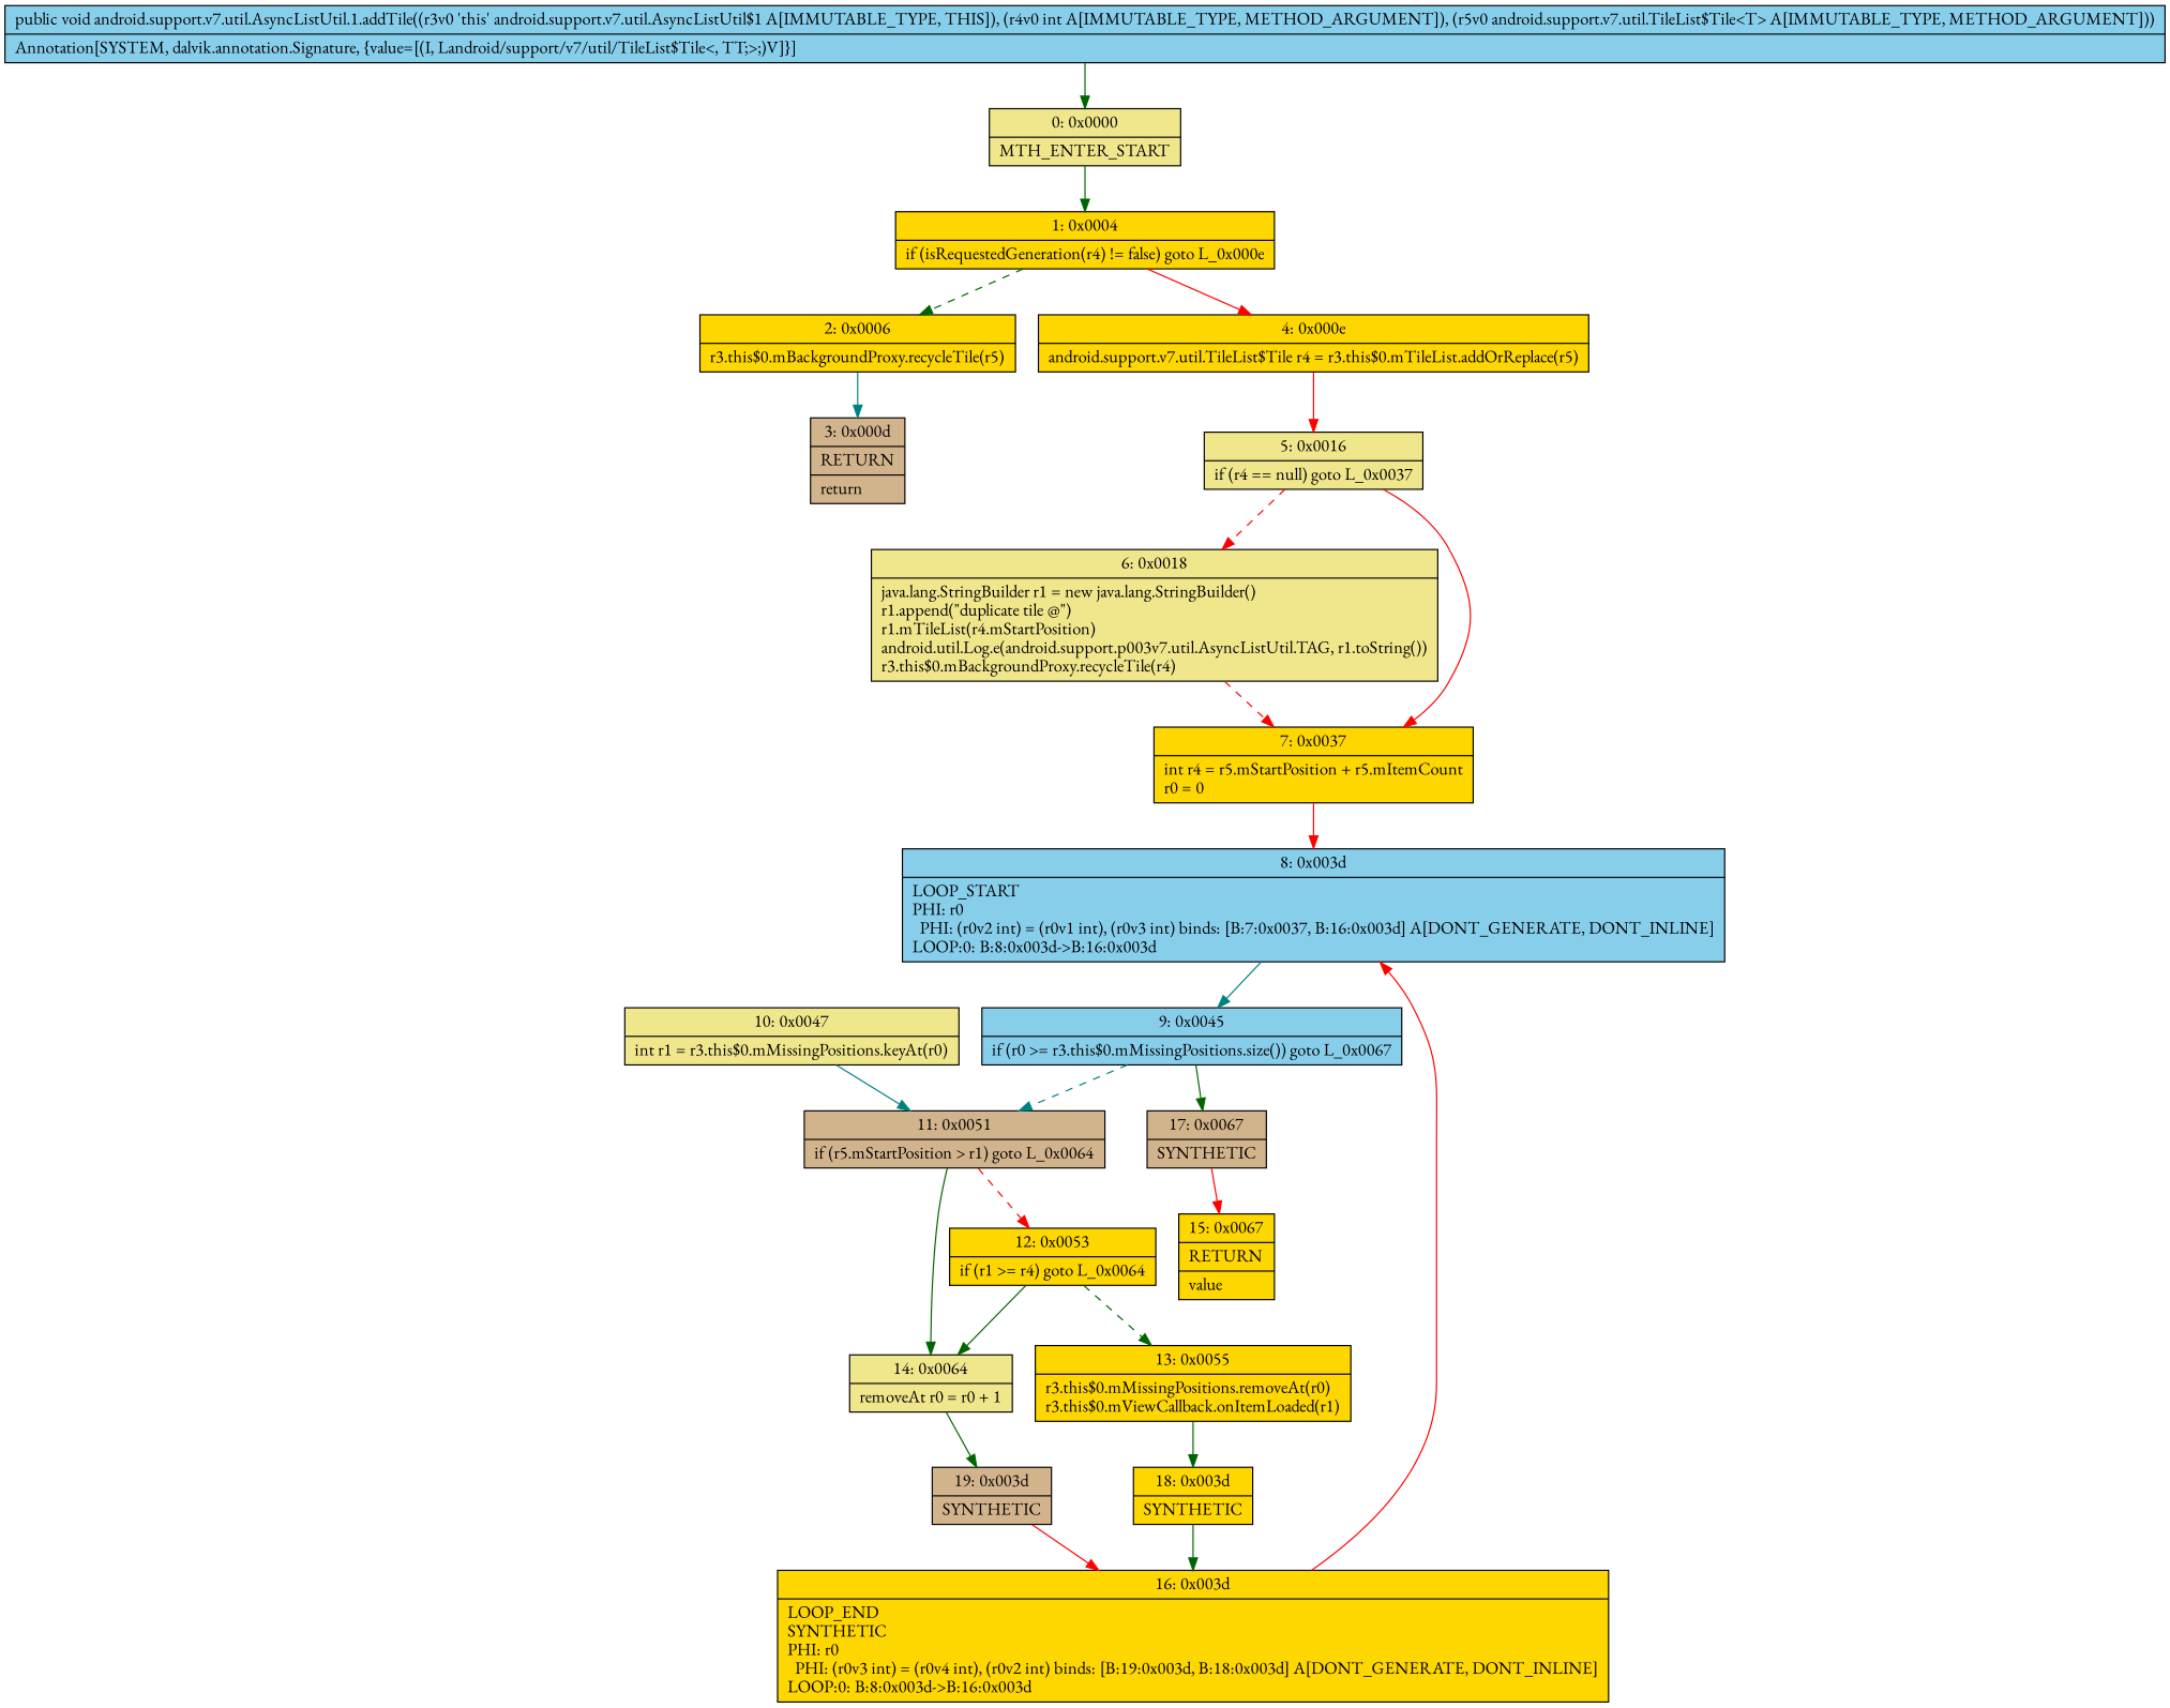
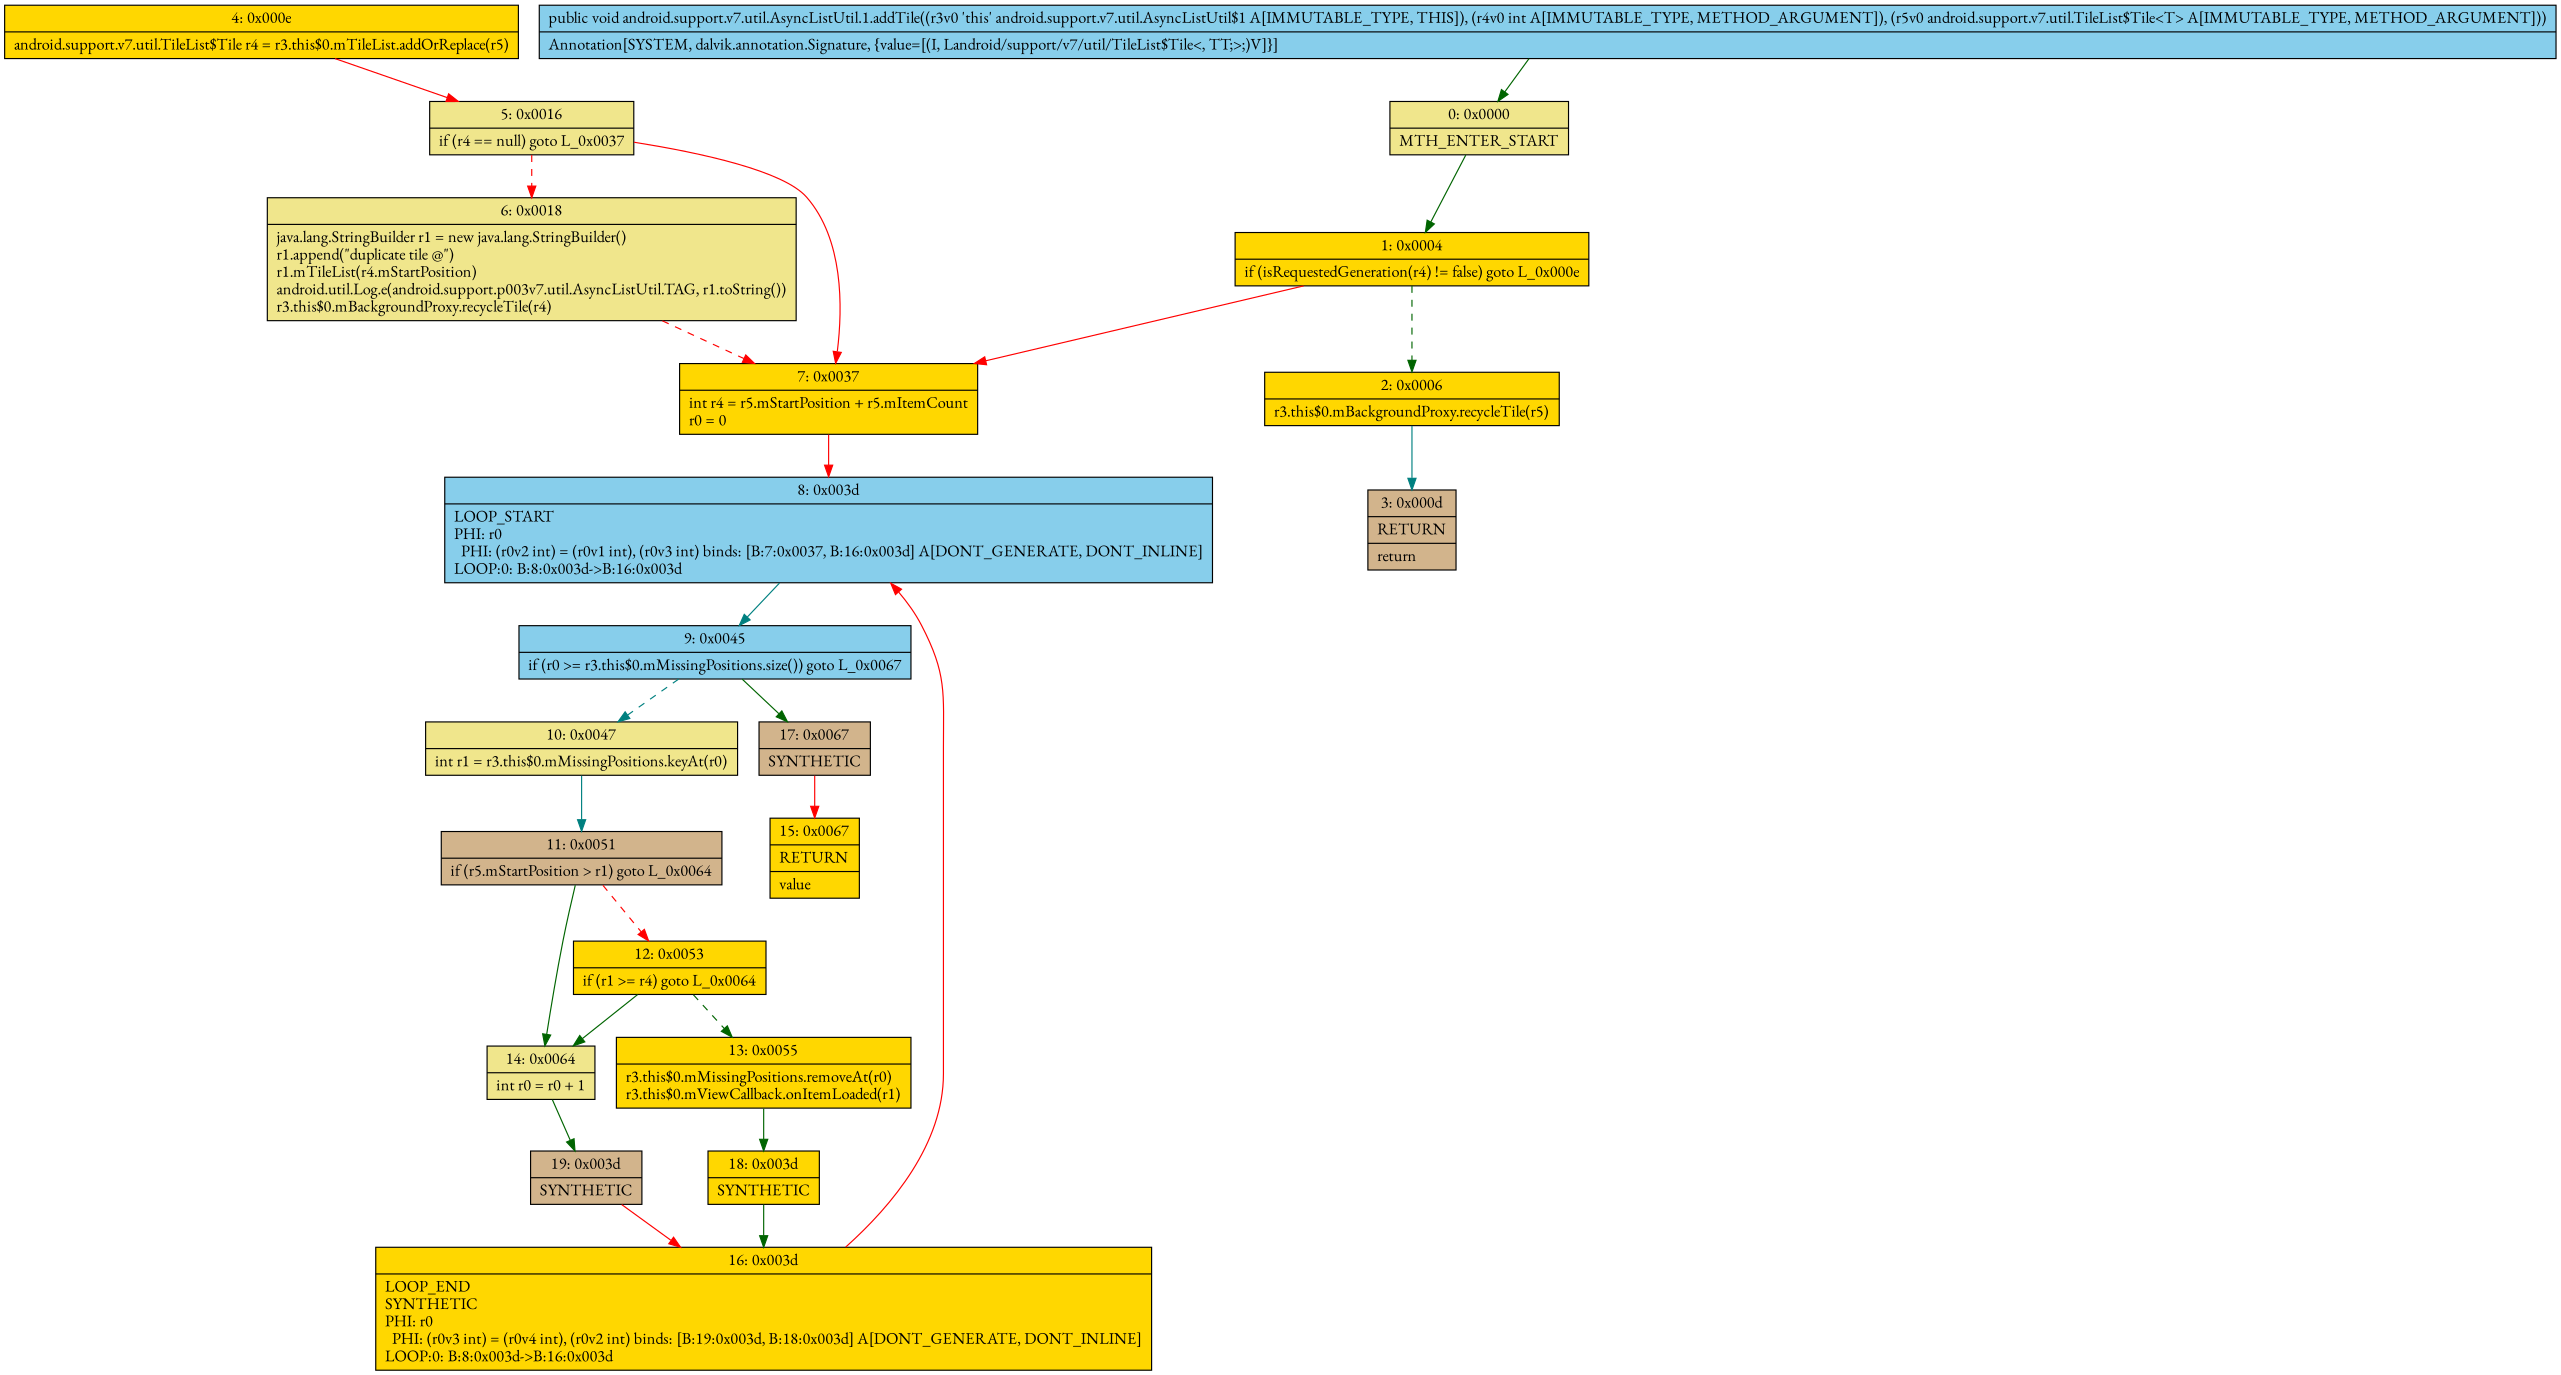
  digraph {
    fontname="EB Garamond"
    node [fillcolor=gold fontname="EB Garamond" shape=record style=filled]
    edge [color=darkgreen fontname="EB Garamond"]
    n1 [fillcolor=khaki label="{0\:\ 0x0000|MTH_ENTER_START\l}"]
    n2 [label="{1\:\ 0x0004|if (isRequestedGeneration(r4) != false) goto L_0x000e\l}"]
    n3 [label="{2\:\ 0x0006|r3.this$0.mBackgroundProxy.recycleTile(r5)\l}"]
    n4 [label="{4\:\ 0x000e|android.support.v7.util.TileList$Tile r4 = r3.this$0.mTileList.addOrReplace(r5)\l}"]
    n5 [fillcolor=tan label="{3\:\ 0x000d|RETURN\l|return\l}"]
    n6 [fillcolor=khaki label="{5\:\ 0x0016|if (r4 == null) goto L_0x0037\l}"]
    n7 [fillcolor=khaki label="{6\:\ 0x0018|java.lang.StringBuilder r1 = new java.lang.StringBuilder()\lr1.append(\"duplicate tile @\")\lr1.mTileList(r4.mStartPosition)\landroid.util.Log.e(android.support.p003v7.util.AsyncListUtil.TAG, r1.toString())\lr3.this$0.mBackgroundProxy.recycleTile(r4)\l}"]
    n8 [label="{7\:\ 0x0037|int r4 = r5.mStartPosition + r5.mItemCount\lr0 = 0\l}"]
    n9 [fillcolor=skyblue label="{8\:\ 0x003d|LOOP_START\lPHI: r0 \l  PHI: (r0v2 int) = (r0v1 int), (r0v3 int) binds: [B:7:0x0037, B:16:0x003d] A[DONT_GENERATE, DONT_INLINE]\lLOOP:0: B:8:0x003d\-\>B:16:0x003d\l}"]
    n10 [fillcolor=skyblue label="{9\:\ 0x0045|if (r0 \>= r3.this$0.mMissingPositions.size()) goto L_0x0067\l}"]
    n11 [fillcolor=khaki label="{10\:\ 0x0047|int r1 = r3.this$0.mMissingPositions.keyAt(r0)\l}"]
    n12 [fillcolor=tan label="{17\:\ 0x0067|SYNTHETIC\l}"]
    n13 [fillcolor=tan label="{11\:\ 0x0051|if (r5.mStartPosition \> r1) goto L_0x0064\l}"]
    n14 [label="{15\:\ 0x0067|RETURN\l|value\l}"]
    n15 [label="{12\:\ 0x0053|if (r1 \>= r4) goto L_0x0064\l}"]
-   n16 [fillcolor=khaki label="{14\:\ 0x0064|removeAt r0 = r0 + 1\l}"]
+   n16 [fillcolor=khaki label="{14\:\ 0x0064|int r0 = r0 + 1\l}"]
    n17 [label="{13\:\ 0x0055|r3.this$0.mMissingPositions.removeAt(r0)\lr3.this$0.mViewCallback.onItemLoaded(r1)\l}"]
    n18 [fillcolor=tan label="{19\:\ 0x003d|SYNTHETIC\l}"]
    n19 [label="{18\:\ 0x003d|SYNTHETIC\l}"]
    n20 [label="{16\:\ 0x003d|LOOP_END\lSYNTHETIC\lPHI: r0 \l  PHI: (r0v3 int) = (r0v4 int), (r0v2 int) binds: [B:19:0x003d, B:18:0x003d] A[DONT_GENERATE, DONT_INLINE]\lLOOP:0: B:8:0x003d\-\>B:16:0x003d\l}"]
    n21 [fillcolor=skyblue label="{public void android.support.v7.util.AsyncListUtil.1.addTile((r3v0 'this' android.support.v7.util.AsyncListUtil$1 A[IMMUTABLE_TYPE, THIS]), (r4v0 int A[IMMUTABLE_TYPE, METHOD_ARGUMENT]), (r5v0 android.support.v7.util.TileList$Tile\<T\> A[IMMUTABLE_TYPE, METHOD_ARGUMENT]))  | Annotation[SYSTEM, dalvik.annotation.Signature, \{value=[(I, Landroid\/support\/v7\/util\/TileList$Tile\<, TT;\>;)V]\}]\l}"]
    n1 -> n2
    n2 -> n3 [style=dashed]
-   n2 -> n4 [color=red]
+   n2 -> n8 [color=red]
    n3 -> n5 [color=teal]
    n4 -> n6 [color=red]
    n6 -> n7 [color=red style=dashed]
    n6 -> n8 [color=red]
    n7 -> n8 [color=red style=dashed]
    n8 -> n9 [color=red]
    n9 -> n10 [color=teal]
-   n10 -> n13 [color=teal style=dashed]
+   n10 -> n11 [color=teal style=dashed]
    n10 -> n12
    n11 -> n13 [color=teal]
    n12 -> n14 [color=red]
    n13 -> n15 [color=red style=dashed]
    n13 -> n16
    n15 -> n16
    n15 -> n17 [style=dashed]
    n16 -> n18
    n17 -> n19
    n18 -> n20 [color=red]
    n19 -> n20
    n20 -> n9 [color=red]
    n21 -> n1
  }
